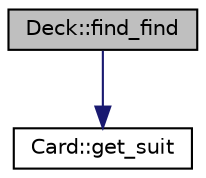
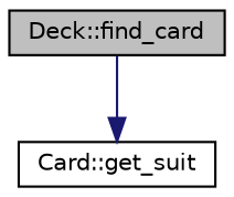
  digraph {
    rankdir=TB
    node [color=black fontname=Helvetica fontsize=10 shape=record style=filled]
-   n1 [fillcolor=grey75 fontcolor=black height=0.2 label="Deck::find_find" width=0.4]
+   n1 [fillcolor=grey75 fontcolor=black height=0.2 label="Deck::find_card" width=0.4]
    n2 [fillcolor=white height=0.2 label="Card::get_suit" width=0.4]
    n1 -> n2 [color=midnightblue fontname=Helvetica fontsize=10 labelfontname=Helvetica labelfontsize=10 style=solid]
  }
